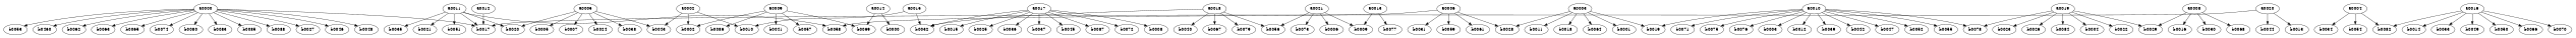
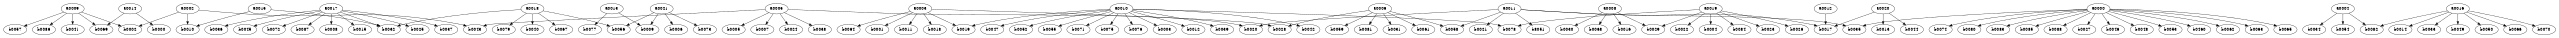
  digraph {
    a0000
    b0027
    b0035
    b0046
    b0048
    b0053
    n7 [label=b0460]
    b0062
    b0063
    b0065
    b0074
    b0080
    b0083
    b0085
    b0088
    a0002
    b0002
    b0010
    b0043
    a0003
    b0001
    b0011
    b0018
    b0019
    b0028
    b0064
    a0004
    b0034
    b0054
    b0082
    a0005
    b0005
    b0007
    b0020
    b0024
    b0038
    a0006
    b0031
    b0058
    b0059
    b0061
+   b0081
    a0008
    b0016
    b0029
    b0030
    b0068
    a0009
    b0041
    b0057
    b0069
    b0086
    a0010
    b0003
    b0012
    b0039
    b0042
    b0047
    b0052
    b0055
    b0071
    b0075
    b0076
    b0078
    a0011
    b0017
    b0021
-   b0051
+   b0051 [label=b8051]
    a0012
    a0013
    b0009
    b0077
    a0014
    b0000
    a0015
    b0032
    a0016
    b0014
    b0033
    b0049
    b0050
    b0066
    b0070
    a0017
    b0072
    b0008
    b0015
    b0025
    b0036
    b0037
    b0045
    b0087
    a0018
    b0040
    b0056
    b0067
    b0079
    a0019
    b0004
    b0022
    b0023
    b0026
    b0084
    a0020
    b0013
    b0044
    a0021
    b0006
    b0073
    a0000 -> b0027
-   a0000 -> b0017
+   a0000 -> b0035
    a0000 -> b0046
    a0000 -> b0048
    a0000 -> b0053
    a0000 -> n7
    a0000 -> b0062
    a0000 -> b0063
    a0000 -> b0065
    a0000 -> b0074
    a0000 -> b0080
    a0000 -> b0083
    a0000 -> b0085
    a0000 -> b0088
    a0002 -> b0002
    a0002 -> b0010
    a0002 -> b0043
    a0003 -> b0001
    a0003 -> b0011
    a0003 -> b0018
    a0003 -> b0019
    a0003 -> b0028
    a0003 -> b0064
    a0004 -> b0034
    a0004 -> b0054
    a0004 -> b0082
    a0005 -> b0043
    a0005 -> b0005
    a0005 -> b0007
    a0005 -> b0020
    a0005 -> b0024
    a0005 -> b0038
    a0006 -> b0028
    a0006 -> b0031
    a0006 -> b0058
    a0006 -> b0059
    a0006 -> b0061
+   a0006 -> b0081
    a0008 -> b0016
    a0008 -> b0029
    a0008 -> b0030
    a0008 -> b0068
    a0009 -> b0002
    a0009 -> b0041
    a0009 -> b0057
    a0009 -> b0069
    a0009 -> b0086
    a0010 -> b0019
    a0010 -> b0003
    a0010 -> b0012
    a0010 -> b0039
    a0010 -> b0042
    a0010 -> b0047
    a0010 -> b0052
    a0010 -> b0055
    a0010 -> b0071
    a0010 -> b0075
    a0010 -> b0076
    a0010 -> b0078
    a0011 -> b0035
    a0011 -> b0020
    a0011 -> b0058
    a0011 -> b0017
    a0011 -> b0021
    a0011 -> b0051
    a0012 -> b0017
    a0013 -> b0009
    a0013 -> b0077
    a0014 -> b0069
    a0014 -> b0000
    a0015 -> b0010
    a0015 -> b0032
    a0016 -> b0082
    a0016 -> b0014
    a0016 -> b0033
    a0016 -> b0049
    a0016 -> b0050
    a0016 -> b0066
    a0016 -> b0070
    a0017 -> b0032
    a0017 -> b0072
    a0017 -> b0008
    a0017 -> b0015
    a0017 -> b0025
    a0017 -> b0036
    a0017 -> b0037
    a0017 -> b0045
    a0017 -> b0087
    a0018 -> b0032
    a0018 -> b0040
    a0018 -> b0056
    a0018 -> b0067
    a0018 -> b0079
    a0019 -> b0029
    a0019 -> b0078
    a0019 -> b0004
    a0019 -> b0022
    a0019 -> b0023
    a0019 -> b0026
    a0019 -> b0084
    a0020 -> b0017
    a0020 -> b0013
    a0020 -> b0044
    a0021 -> b0009
    a0021 -> b0056
    a0021 -> b0006
    a0021 -> b0073
  }
